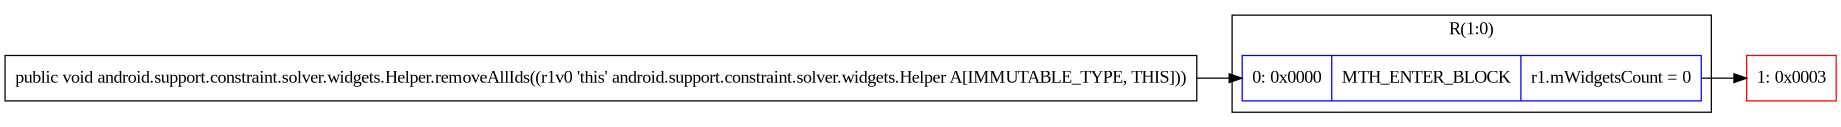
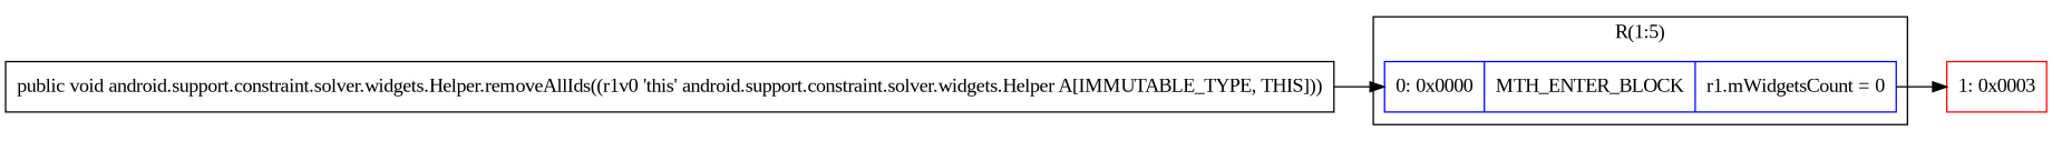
  digraph {
    rankdir=LR
    fontname="Liberation Serif"
    node [shape=record fontname="Liberation Serif"]
    edge [fontname="Liberation Serif"]
    n1 [color=blue label="{0\:\ 0x0000|MTH_ENTER_BLOCK\l|r1.mWidgetsCount = 0\l}"]
    n2 [color=red label="{1\:\ 0x0003}"]
    n3 [label="{public void android.support.constraint.solver.widgets.Helper.removeAllIds((r1v0 'this' android.support.constraint.solver.widgets.Helper A[IMMUTABLE_TYPE, THIS])) }"]
    subgraph cluster_1 {
-     label="R(1:0)"
+     label="R(1:5)"
      n1
    }
    n1 -> n2
    n3 -> n1
  }
